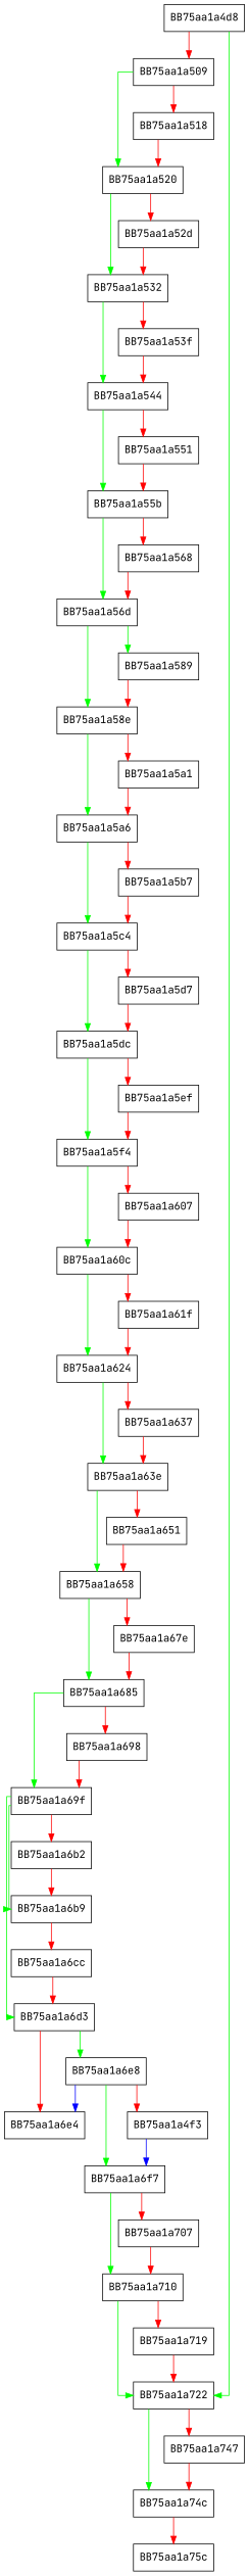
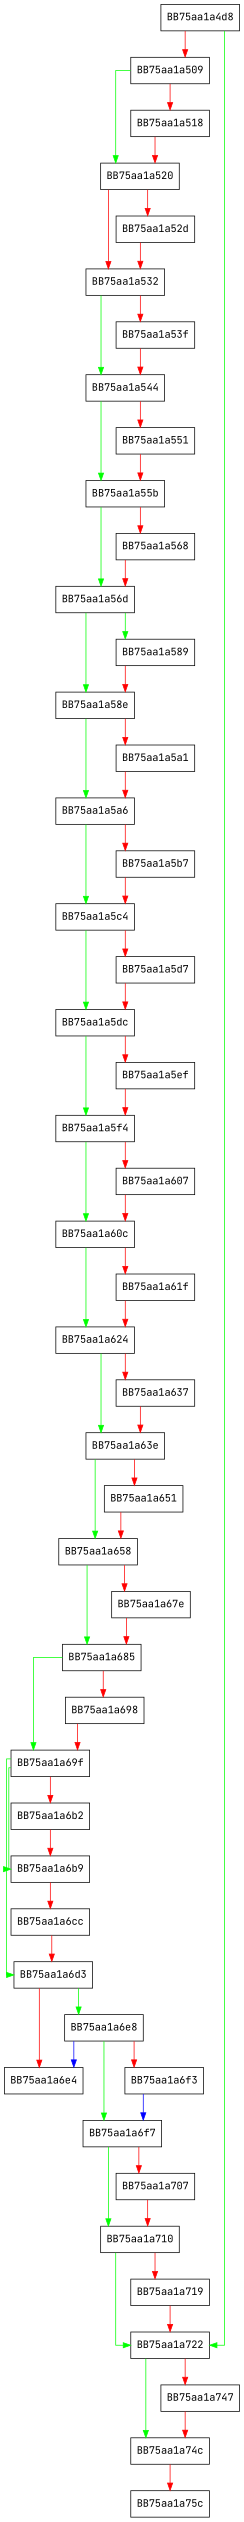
  digraph {
    fontname="JetBrains Mono"
    splines=ortho
    node [fontname="JetBrains Mono" shape=box]
    edge [color=red fontname="JetBrains Mono"]
    BB75aa1a4d8
    BB75aa1a509
    BB75aa1a722
    BB75aa1a520
    BB75aa1a518
    BB75aa1a532
    BB75aa1a52d
    BB75aa1a544
    BB75aa1a53f
    BB75aa1a55b
    BB75aa1a551
    BB75aa1a56d
    BB75aa1a568
    BB75aa1a58e
    BB75aa1a589
    BB75aa1a5a6
    BB75aa1a5a1
    BB75aa1a5c4
    BB75aa1a5b7
    BB75aa1a5dc
    BB75aa1a5d7
    BB75aa1a5f4
    BB75aa1a5ef
    BB75aa1a60c
    BB75aa1a607
    BB75aa1a624
    BB75aa1a61f
    BB75aa1a63e
    BB75aa1a637
    BB75aa1a658
    BB75aa1a651
    BB75aa1a685
    BB75aa1a67e
    BB75aa1a69f
    BB75aa1a698
    BB75aa1a6b9
    BB75aa1a6b2
    BB75aa1a6d3
    BB75aa1a6cc
    BB75aa1a6e8
    BB75aa1a6e4
    BB75aa1a6f7
-   BB75aa1a6f3 [label=BB75aa1a4f3]
+   BB75aa1a6f3
    BB75aa1a710
    BB75aa1a707
    BB75aa1a719
    BB75aa1a74c
    BB75aa1a747
    BB75aa1a75c
    BB75aa1a4d8 -> BB75aa1a509
    BB75aa1a4d8 -> BB75aa1a722 [color=green]
    BB75aa1a509 -> BB75aa1a520 [color=green]
    BB75aa1a509 -> BB75aa1a518
    BB75aa1a722 -> BB75aa1a74c [color=green]
    BB75aa1a722 -> BB75aa1a747
-   BB75aa1a520 -> BB75aa1a532 [color=green]
+   BB75aa1a520 -> BB75aa1a532
    BB75aa1a520 -> BB75aa1a52d
    BB75aa1a518 -> BB75aa1a520
    BB75aa1a532 -> BB75aa1a544 [color=green]
    BB75aa1a532 -> BB75aa1a53f
    BB75aa1a52d -> BB75aa1a532
    BB75aa1a544 -> BB75aa1a55b [color=green]
    BB75aa1a544 -> BB75aa1a551
    BB75aa1a53f -> BB75aa1a544
    BB75aa1a55b -> BB75aa1a56d [color=green]
    BB75aa1a55b -> BB75aa1a568
    BB75aa1a551 -> BB75aa1a55b
    BB75aa1a56d -> BB75aa1a58e [color=green]
    BB75aa1a56d -> BB75aa1a589 [color=green]
    BB75aa1a568 -> BB75aa1a56d
    BB75aa1a58e -> BB75aa1a5a6 [color=green]
    BB75aa1a58e -> BB75aa1a5a1
    BB75aa1a589 -> BB75aa1a58e
    BB75aa1a5a6 -> BB75aa1a5c4 [color=green]
    BB75aa1a5a6 -> BB75aa1a5b7
    BB75aa1a5a1 -> BB75aa1a5a6
    BB75aa1a5c4 -> BB75aa1a5dc [color=green]
    BB75aa1a5c4 -> BB75aa1a5d7
    BB75aa1a5b7 -> BB75aa1a5c4
    BB75aa1a5dc -> BB75aa1a5f4 [color=green]
    BB75aa1a5dc -> BB75aa1a5ef
    BB75aa1a5d7 -> BB75aa1a5dc
    BB75aa1a5f4 -> BB75aa1a60c [color=green]
    BB75aa1a5f4 -> BB75aa1a607
    BB75aa1a5ef -> BB75aa1a5f4
    BB75aa1a60c -> BB75aa1a624 [color=green]
    BB75aa1a60c -> BB75aa1a61f
    BB75aa1a607 -> BB75aa1a60c
    BB75aa1a624 -> BB75aa1a63e [color=green]
    BB75aa1a624 -> BB75aa1a637
    BB75aa1a61f -> BB75aa1a624
    BB75aa1a63e -> BB75aa1a658 [color=green]
    BB75aa1a63e -> BB75aa1a651
    BB75aa1a637 -> BB75aa1a63e
    BB75aa1a658 -> BB75aa1a685 [color=green]
    BB75aa1a658 -> BB75aa1a67e
    BB75aa1a651 -> BB75aa1a658
    BB75aa1a685 -> BB75aa1a69f [color=green]
    BB75aa1a685 -> BB75aa1a698
    BB75aa1a67e -> BB75aa1a685
    BB75aa1a69f -> BB75aa1a6b9 [color=green]
    BB75aa1a69f -> BB75aa1a6b2
    BB75aa1a69f -> BB75aa1a6d3 [color=green]
    BB75aa1a698 -> BB75aa1a69f
    BB75aa1a6b9 -> BB75aa1a6cc
    BB75aa1a6b2 -> BB75aa1a6b9
    BB75aa1a6d3 -> BB75aa1a6e8 [color=green]
    BB75aa1a6d3 -> BB75aa1a6e4
    BB75aa1a6cc -> BB75aa1a6d3
    BB75aa1a6e8 -> BB75aa1a6e4 [color=blue]
    BB75aa1a6e8 -> BB75aa1a6f7 [color=green]
    BB75aa1a6e8 -> BB75aa1a6f3
    BB75aa1a6f7 -> BB75aa1a710 [color=green]
    BB75aa1a6f7 -> BB75aa1a707
    BB75aa1a6f3 -> BB75aa1a6f7 [color=blue]
    BB75aa1a710 -> BB75aa1a722 [color=green]
    BB75aa1a710 -> BB75aa1a719
    BB75aa1a707 -> BB75aa1a710
    BB75aa1a719 -> BB75aa1a722
    BB75aa1a74c -> BB75aa1a75c
    BB75aa1a747 -> BB75aa1a74c
  }
